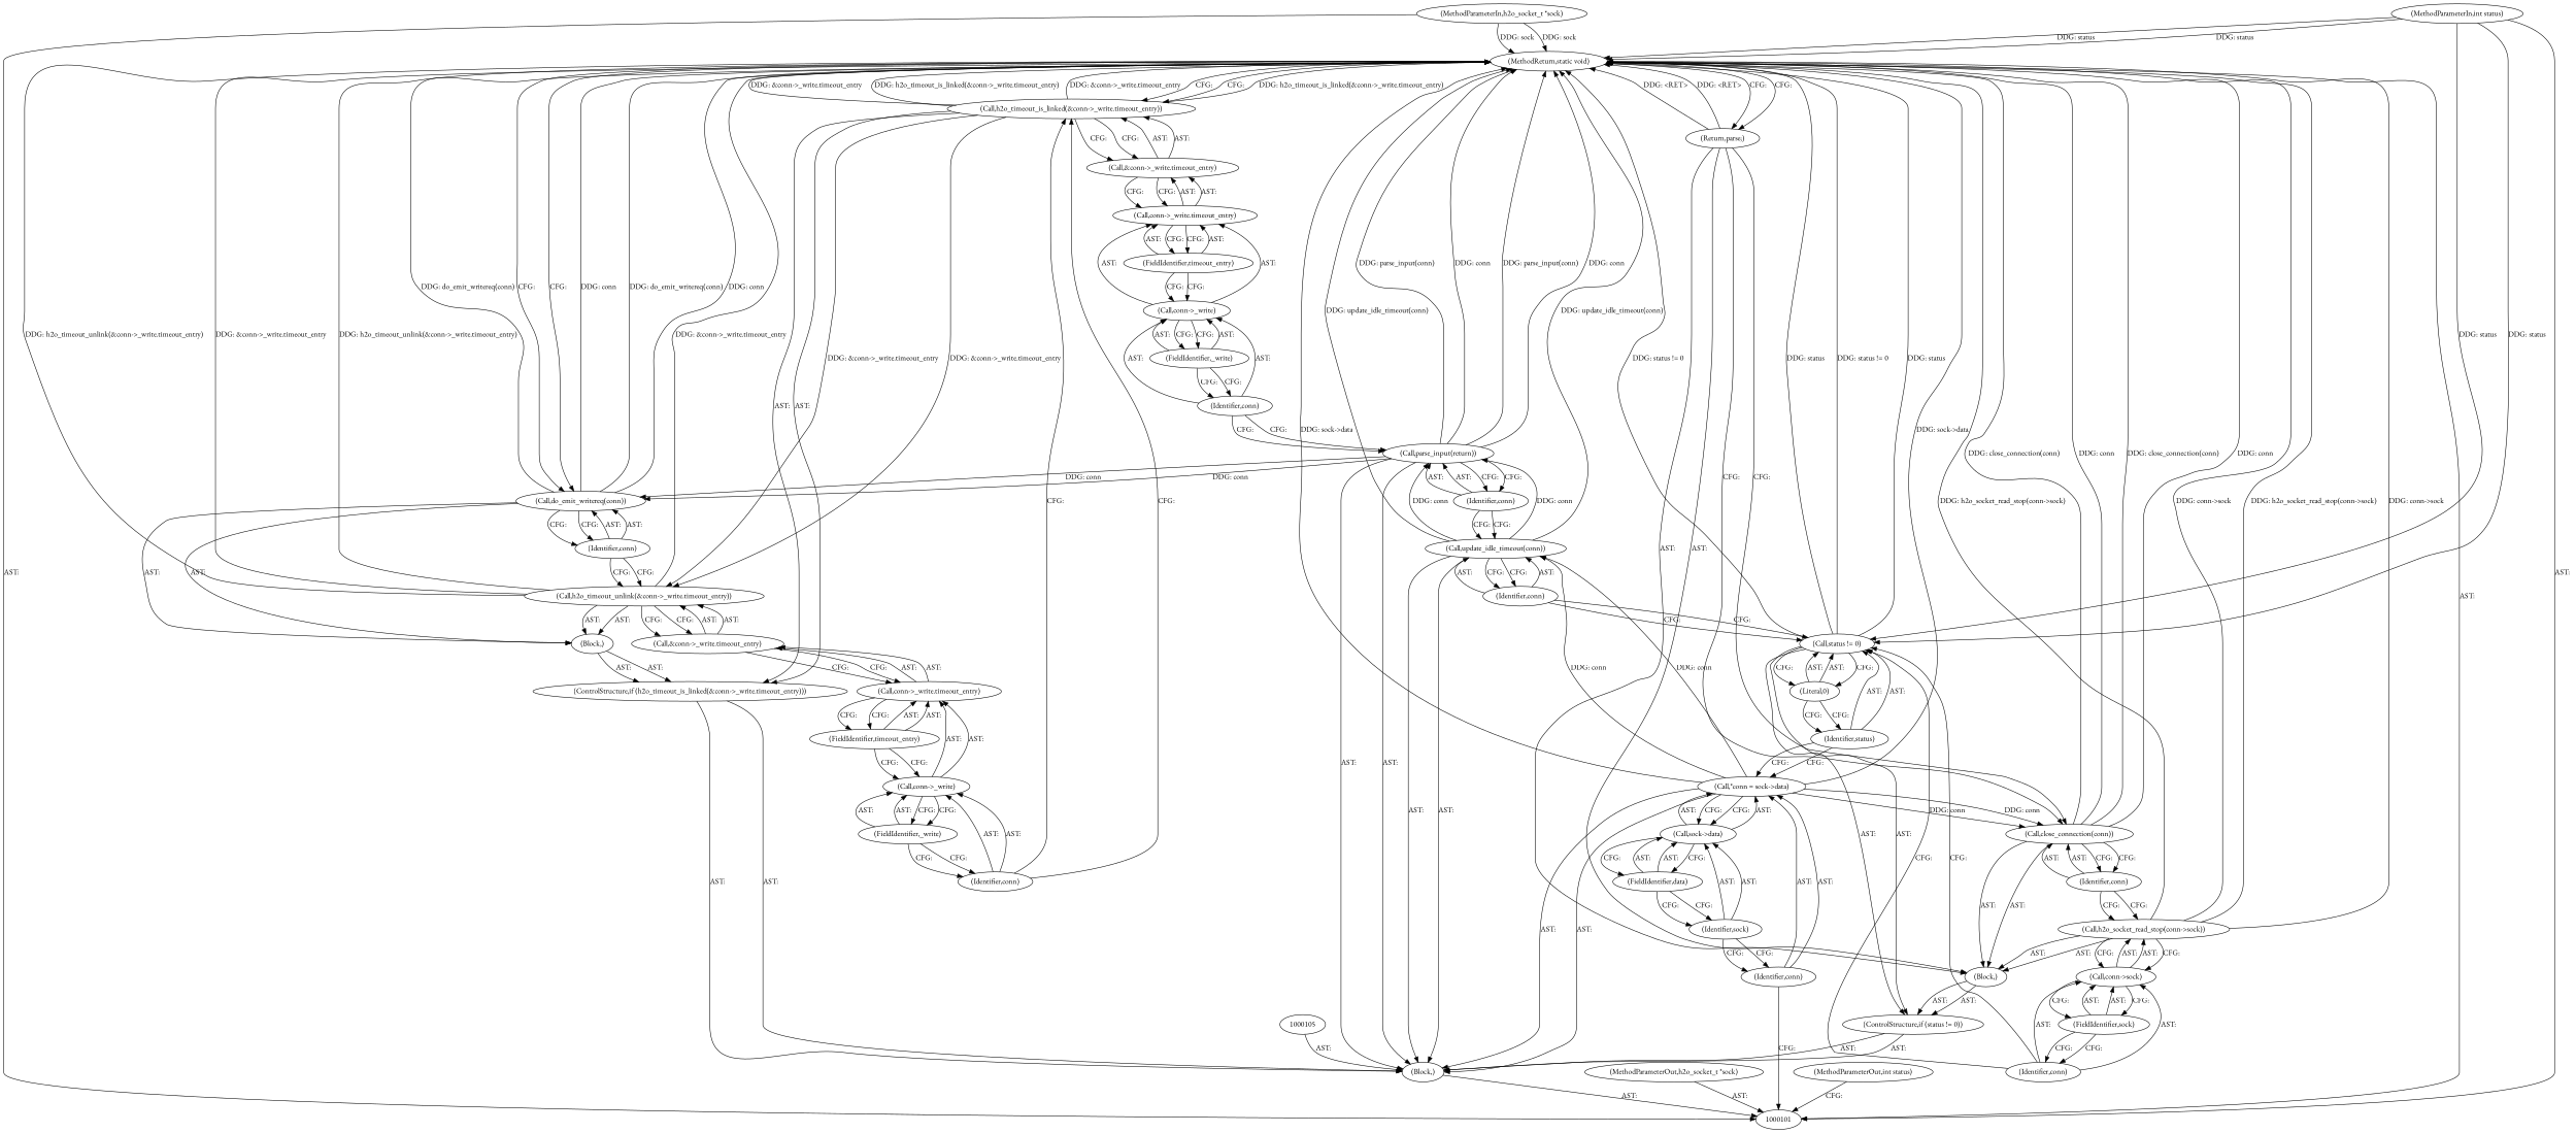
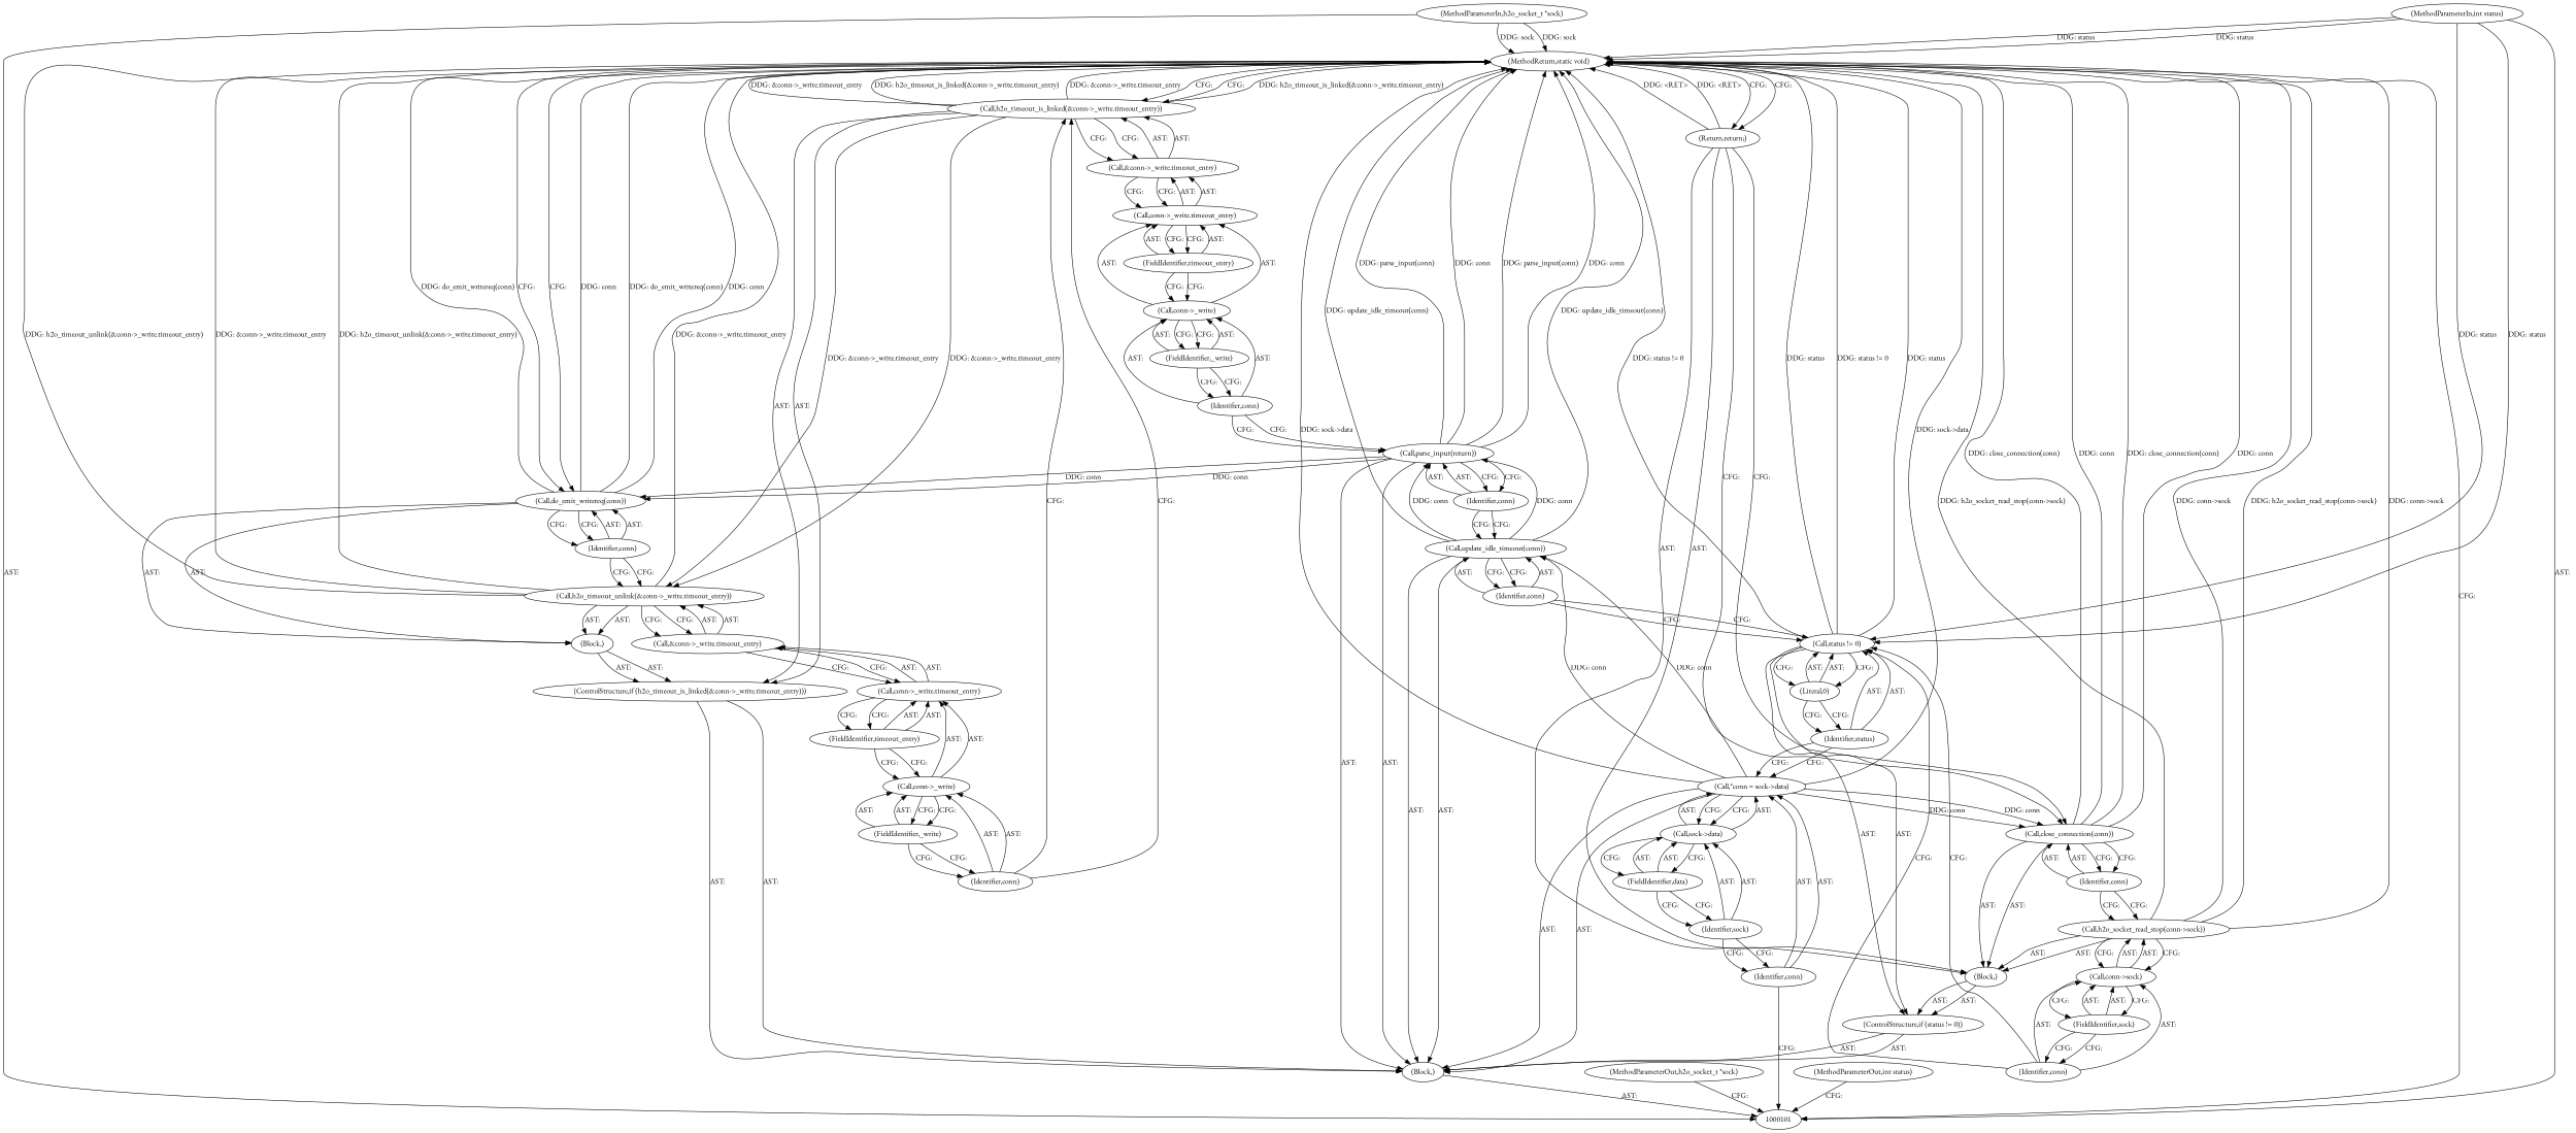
  digraph {
    fontname="EB Garamond"
    node [fontname="EB Garamond"]
    edge [fontname="EB Garamond"]
    n1 [label="(MethodReturn,static void)"]
    n2 [label="(Call,h2o_timeout_is_linked(&conn->_write.timeout_entry))"]
    n3 [label="(Call,do_emit_writereq(conn))"]
-   n4 [label="(Return,parse;)"]
+   n4 [label="(Return,return;)"]
    1000101
    n6 [label="(Call,&conn->_write.timeout_entry)"]
    n7 [label="(ControlStructure,if (h2o_timeout_is_linked(&conn->_write.timeout_entry)))"]
    n8 [label="(Call,h2o_timeout_unlink(&conn->_write.timeout_entry))"]
    n9 [label="(Block,)"]
    n10 [label="(Identifier,conn)"]
    n11 [label="(Call,close_connection(conn))"]
    n12 [label="(Block,)"]
    n13 [label="(MethodParameterIn,h2o_socket_t *sock)"]
    n14 [label="(MethodParameterOut,h2o_socket_t *sock)"]
    n15 [label="(MethodParameterIn,int status)"]
    n16 [label="(Call,status != 0)"]
    n17 [label="(Literal,0)"]
    n18 [label="(ControlStructure,if (status != 0))"]
    n19 [label="(MethodParameterOut,int status)"]
    n20 [label="(Identifier,conn)"]
    n21 [label="(Call,update_idle_timeout(conn))"]
    n22 [label="(Call,parse_input(return))"]
    n23 [label="(Block,)"]
    n24 [label="(Identifier,conn)"]
    n25 [label="(Call,conn->_write.timeout_entry)"]
    n26 [label="(FieldIdentifier,timeout_entry)"]
    n27 [label="(Call,conn->_write)"]
    n28 [label="(FieldIdentifier,_write)"]
    n29 [label="(Identifier,conn)"]
    n30 [label="(Call,&conn->_write.timeout_entry)"]
    n31 [label="(Call,conn->_write.timeout_entry)"]
    n32 [label="(FieldIdentifier,timeout_entry)"]
    n33 [label="(Call,conn->_write)"]
    n34 [label="(FieldIdentifier,_write)"]
    n35 [label="(Identifier,conn)"]
    n36 [label="(Call,*conn = sock->data)"]
    n37 [label="(Call,sock->data)"]
    n38 [label="(FieldIdentifier,data)"]
    n39 [label="(Identifier,conn)"]
    n40 [label="(Identifier,conn)"]
    n41 [label="(Identifier,sock)"]
    n42 [label="(Identifier,status)"]
    n43 [label="(Call,conn->sock)"]
    n44 [label="(FieldIdentifier,sock)"]
    n45 [label="(Call,h2o_socket_read_stop(conn->sock))"]
    n46 [label="(Identifier,conn)"]
-   1000105
    n1 -> n2 [label="CFG: "]
    n1 -> n2 [label="CFG: "]
    n1 -> n3 [label="CFG: "]
    n1 -> n3 [label="CFG: "]
    n1 -> n4 [label="CFG: "]
    n1 -> n4 [label="CFG: "]
-   n1 -> 1000101 [label="AST: "]
+   n1 -> 1000101 [label="CFG: "]
    n2 -> n1 [label="DDG: h2o_timeout_is_linked(&conn->_write.timeout_entry)"]
    n2 -> n1 [label="DDG: &conn->_write.timeout_entry"]
    n2 -> n1 [label="DDG: h2o_timeout_is_linked(&conn->_write.timeout_entry)"]
    n2 -> n1 [label="DDG: &conn->_write.timeout_entry"]
    n2 -> n6 [label="CFG: "]
    n2 -> n6 [label="CFG: "]
    n2 -> n7 [label="AST: "]
    n2 -> n7 [label="AST: "]
    n2 -> n8 [label="DDG: &conn->_write.timeout_entry"]
    n2 -> n8 [label="DDG: &conn->_write.timeout_entry"]
    n3 -> n1 [label="DDG: conn"]
    n3 -> n1 [label="DDG: do_emit_writereq(conn)"]
    n3 -> n1 [label="DDG: conn"]
    n3 -> n1 [label="DDG: do_emit_writereq(conn)"]
    n3 -> n9 [label="AST: "]
    n3 -> n9 [label="AST: "]
    n3 -> n10 [label="CFG: "]
    n3 -> n10 [label="CFG: "]
    n4 -> n1 [label="DDG: <RET>"]
    n4 -> n1 [label="DDG: <RET>"]
    n4 -> n11 [label="CFG: "]
    n4 -> n11 [label="CFG: "]
    n4 -> n12 [label="AST: "]
    n4 -> n12 [label="AST: "]
    n6 -> n2 [label="AST: "]
    n6 -> n2 [label="AST: "]
    n6 -> n25 [label="CFG: "]
    n6 -> n25 [label="CFG: "]
    n7 -> n23 [label="AST: "]
    n7 -> n23 [label="AST: "]
    n8 -> n1 [label="DDG: h2o_timeout_unlink(&conn->_write.timeout_entry)"]
    n8 -> n1 [label="DDG: &conn->_write.timeout_entry"]
    n8 -> n1 [label="DDG: h2o_timeout_unlink(&conn->_write.timeout_entry)"]
    n8 -> n1 [label="DDG: &conn->_write.timeout_entry"]
    n8 -> n9 [label="AST: "]
    n8 -> n9 [label="AST: "]
    n8 -> n30 [label="CFG: "]
    n8 -> n30 [label="CFG: "]
    n9 -> n7 [label="AST: "]
    n9 -> n7 [label="AST: "]
    n10 -> n3 [label="AST: "]
    n10 -> n3 [label="AST: "]
    n10 -> n8 [label="CFG: "]
    n10 -> n8 [label="CFG: "]
    n11 -> n1 [label="DDG: conn"]
    n11 -> n1 [label="DDG: close_connection(conn)"]
    n11 -> n1 [label="DDG: conn"]
    n11 -> n1 [label="DDG: close_connection(conn)"]
    n11 -> n12 [label="AST: "]
    n11 -> n12 [label="AST: "]
    n11 -> n39 [label="CFG: "]
    n11 -> n39 [label="CFG: "]
    n12 -> n18 [label="AST: "]
    n12 -> n18 [label="AST: "]
    n13 -> n1 [label="DDG: sock"]
    n13 -> n1 [label="DDG: sock"]
    n13 -> 1000101 [label="AST: "]
-   n14 -> 1000101 [label="AST: "]
+   n14 -> 1000101 [label="CFG: "]
    n15 -> n1 [label="DDG: status"]
    n15 -> n1 [label="DDG: status"]
    n15 -> 1000101 [label="AST: "]
    n15 -> n16 [label="DDG: status"]
    n15 -> n16 [label="DDG: status"]
    n16 -> n1 [label="DDG: status != 0"]
    n16 -> n1 [label="DDG: status"]
    n16 -> n1 [label="DDG: status != 0"]
    n16 -> n1 [label="DDG: status"]
    n16 -> n17 [label="CFG: "]
    n16 -> n17 [label="CFG: "]
    n16 -> n18 [label="AST: "]
    n16 -> n18 [label="AST: "]
    n17 -> n16 [label="AST: "]
    n17 -> n16 [label="AST: "]
    n17 -> n42 [label="CFG: "]
    n17 -> n42 [label="CFG: "]
    n18 -> n23 [label="AST: "]
    n18 -> n23 [label="AST: "]
    n19 -> 1000101 [label="CFG: "]
    n20 -> n16 [label="CFG: "]
    n20 -> n16 [label="CFG: "]
    n20 -> n21 [label="AST: "]
    n20 -> n21 [label="AST: "]
    n21 -> n1 [label="DDG: update_idle_timeout(conn)"]
    n21 -> n1 [label="DDG: update_idle_timeout(conn)"]
    n21 -> n20 [label="CFG: "]
    n21 -> n20 [label="CFG: "]
    n21 -> n22 [label="DDG: conn"]
    n21 -> n22 [label="DDG: conn"]
    n21 -> n23 [label="AST: "]
    n21 -> n23 [label="AST: "]
    n22 -> n1 [label="DDG: conn"]
    n22 -> n1 [label="DDG: parse_input(conn)"]
    n22 -> n1 [label="DDG: conn"]
    n22 -> n1 [label="DDG: parse_input(conn)"]
    n22 -> n3 [label="DDG: conn"]
    n22 -> n3 [label="DDG: conn"]
    n22 -> n23 [label="AST: "]
    n22 -> n23 [label="AST: "]
    n22 -> n24 [label="CFG: "]
    n22 -> n24 [label="CFG: "]
    n23 -> 1000101 [label="AST: "]
    n24 -> n21 [label="CFG: "]
    n24 -> n21 [label="CFG: "]
    n24 -> n22 [label="AST: "]
    n24 -> n22 [label="AST: "]
    n25 -> n6 [label="AST: "]
    n25 -> n6 [label="AST: "]
    n25 -> n26 [label="CFG: "]
    n25 -> n26 [label="CFG: "]
    n26 -> n25 [label="AST: "]
    n26 -> n25 [label="AST: "]
    n26 -> n27 [label="CFG: "]
    n26 -> n27 [label="CFG: "]
    n27 -> n25 [label="AST: "]
    n27 -> n25 [label="AST: "]
    n27 -> n28 [label="CFG: "]
    n27 -> n28 [label="CFG: "]
    n28 -> n27 [label="AST: "]
    n28 -> n27 [label="AST: "]
    n28 -> n29 [label="CFG: "]
    n28 -> n29 [label="CFG: "]
    n29 -> n22 [label="CFG: "]
    n29 -> n22 [label="CFG: "]
    n29 -> n27 [label="AST: "]
    n29 -> n27 [label="AST: "]
    n30 -> n8 [label="AST: "]
    n30 -> n8 [label="AST: "]
    n30 -> n31 [label="CFG: "]
    n30 -> n31 [label="CFG: "]
    n31 -> n30 [label="AST: "]
    n31 -> n30 [label="AST: "]
    n31 -> n32 [label="CFG: "]
    n31 -> n32 [label="CFG: "]
    n32 -> n31 [label="AST: "]
    n32 -> n31 [label="AST: "]
    n32 -> n33 [label="CFG: "]
    n32 -> n33 [label="CFG: "]
    n33 -> n31 [label="AST: "]
    n33 -> n31 [label="AST: "]
    n33 -> n34 [label="CFG: "]
    n33 -> n34 [label="CFG: "]
    n34 -> n33 [label="AST: "]
    n34 -> n33 [label="AST: "]
    n34 -> n35 [label="CFG: "]
    n34 -> n35 [label="CFG: "]
    n35 -> n2 [label="CFG: "]
    n35 -> n2 [label="CFG: "]
    n35 -> n33 [label="AST: "]
    n35 -> n33 [label="AST: "]
    n36 -> n1 [label="DDG: sock->data"]
    n36 -> n1 [label="DDG: sock->data"]
    n36 -> n11 [label="DDG: conn"]
    n36 -> n11 [label="DDG: conn"]
    n36 -> n21 [label="DDG: conn"]
    n36 -> n21 [label="DDG: conn"]
    n36 -> n23 [label="AST: "]
    n36 -> n23 [label="AST: "]
    n36 -> n37 [label="CFG: "]
    n36 -> n37 [label="CFG: "]
    n37 -> n36 [label="AST: "]
    n37 -> n36 [label="AST: "]
    n37 -> n38 [label="CFG: "]
    n37 -> n38 [label="CFG: "]
    n38 -> n37 [label="AST: "]
    n38 -> n37 [label="AST: "]
    n38 -> n41 [label="CFG: "]
    n38 -> n41 [label="CFG: "]
    n39 -> n11 [label="AST: "]
    n39 -> n11 [label="AST: "]
    n39 -> n45 [label="CFG: "]
    n39 -> n45 [label="CFG: "]
    n40 -> 1000101 [label="CFG: "]
    n40 -> n36 [label="AST: "]
    n40 -> n36 [label="AST: "]
    n41 -> n37 [label="AST: "]
    n41 -> n37 [label="AST: "]
    n41 -> n40 [label="CFG: "]
    n41 -> n40 [label="CFG: "]
    n42 -> n16 [label="AST: "]
    n42 -> n16 [label="AST: "]
    n42 -> n36 [label="CFG: "]
    n42 -> n36 [label="CFG: "]
    n43 -> n44 [label="CFG: "]
    n43 -> n44 [label="CFG: "]
    n43 -> n45 [label="AST: "]
    n43 -> n45 [label="AST: "]
    n44 -> n43 [label="AST: "]
    n44 -> n43 [label="AST: "]
    n44 -> n46 [label="CFG: "]
    n44 -> n46 [label="CFG: "]
    n45 -> n1 [label="DDG: conn->sock"]
    n45 -> n1 [label="DDG: h2o_socket_read_stop(conn->sock)"]
    n45 -> n1 [label="DDG: conn->sock"]
    n45 -> n1 [label="DDG: h2o_socket_read_stop(conn->sock)"]
    n45 -> n12 [label="AST: "]
    n45 -> n12 [label="AST: "]
    n45 -> n43 [label="CFG: "]
    n45 -> n43 [label="CFG: "]
    n46 -> n16 [label="CFG: "]
    n46 -> n16 [label="CFG: "]
    n46 -> n43 [label="AST: "]
    n46 -> n43 [label="AST: "]
-   1000105 -> n23 [label="AST: "]
  }
